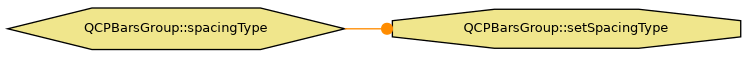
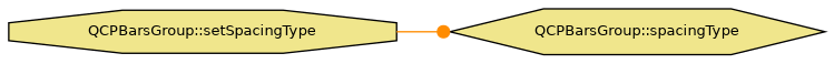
  digraph {
    rankdir=LR
    node [color=black fillcolor=khaki fontname=Helvetica fontsize=10 style=filled]
    n1 [fontcolor=black height=0.2 label="QCPBarsGroup::setSpacingType" shape=octagon width=0.4]
    n2 [height=0.2 label="QCPBarsGroup::spacingType" shape=hexagon width=0.4]
-   n2 -> n1 [color=darkorange fontname=Helvetica fontsize=10 labelfontname=Helvetica labelfontsize=10 style=solid arrowhead=dot]
+   n1 -> n2 [color=darkorange fontname=Helvetica fontsize=10 labelfontname=Helvetica labelfontsize=10 style=solid arrowhead=dot]
  }
